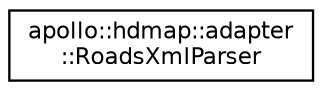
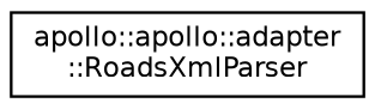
  digraph {
    rankdir=LR
-   n1 [color=black fillcolor=white fontname=Helvetica fontsize=10 height=0.2 label="apollo::hdmap::adapter\l::RoadsXmlParser" shape=record style=filled width=0.4]
+   n1 [color=black fillcolor=white fontname=Helvetica fontsize=10 height=0.2 label="apollo::apollo::adapter\l::RoadsXmlParser" shape=record style=filled width=0.4]
  }
